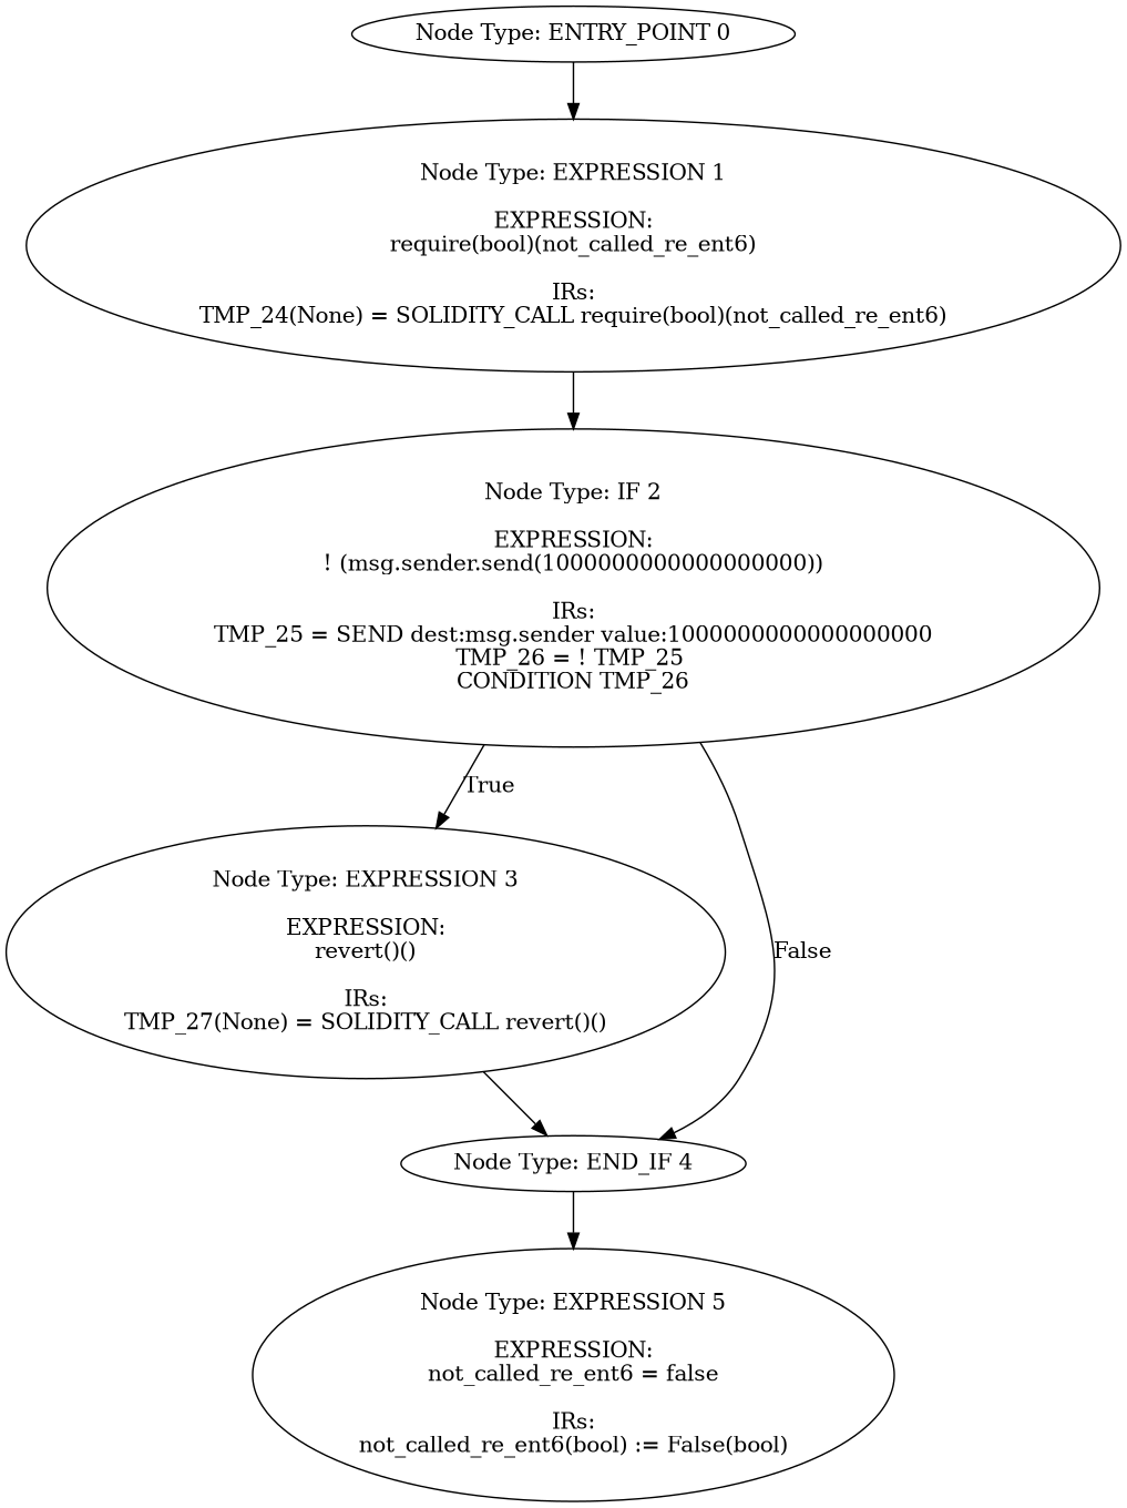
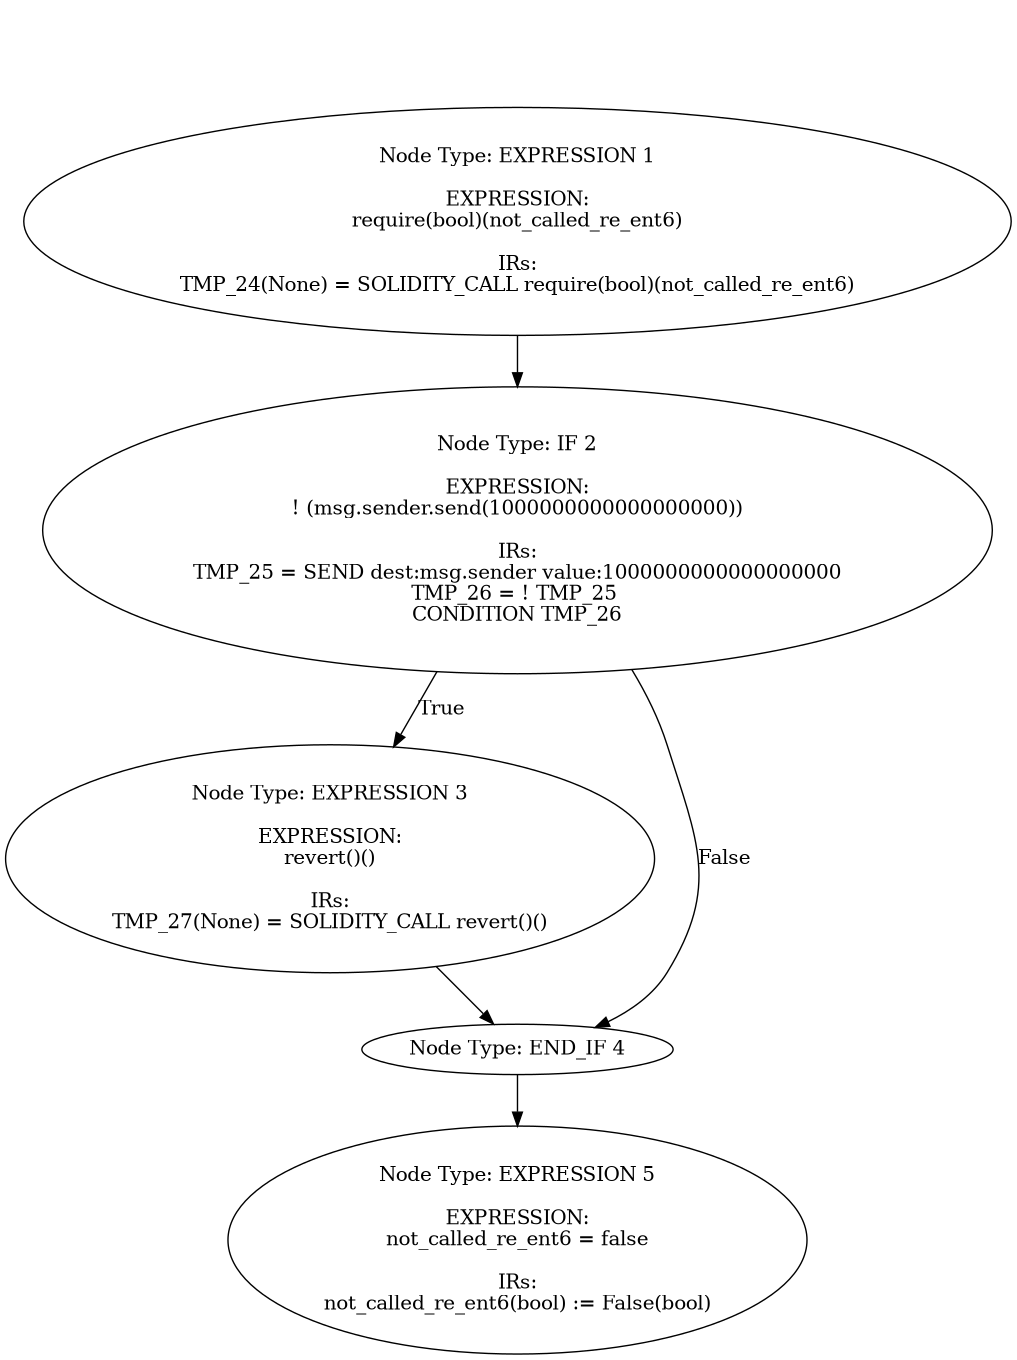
  digraph {
-   n1 [label="Node Type: ENTRY_POINT 0\n"]
    n2 [label="Node Type: EXPRESSION 1\n\nEXPRESSION:\nrequire(bool)(not_called_re_ent6)\n\nIRs:\nTMP_24(None) = SOLIDITY_CALL require(bool)(not_called_re_ent6)"]
    n3 [label="Node Type: IF 2\n\nEXPRESSION:\n! (msg.sender.send(1000000000000000000))\n\nIRs:\nTMP_25 = SEND dest:msg.sender value:1000000000000000000\nTMP_26 = ! TMP_25 \nCONDITION TMP_26"]
    n4 [label="Node Type: EXPRESSION 3\n\nEXPRESSION:\nrevert()()\n\nIRs:\nTMP_27(None) = SOLIDITY_CALL revert()()"]
    n5 [label="Node Type: END_IF 4\n"]
    n6 [label="Node Type: EXPRESSION 5\n\nEXPRESSION:\nnot_called_re_ent6 = false\n\nIRs:\nnot_called_re_ent6(bool) := False(bool)"]
-   n1 -> n2
    n2 -> n3
    n3 -> n4 [label=True]
    n3 -> n5 [label=False]
    n4 -> n5
    n5 -> n6
  }
